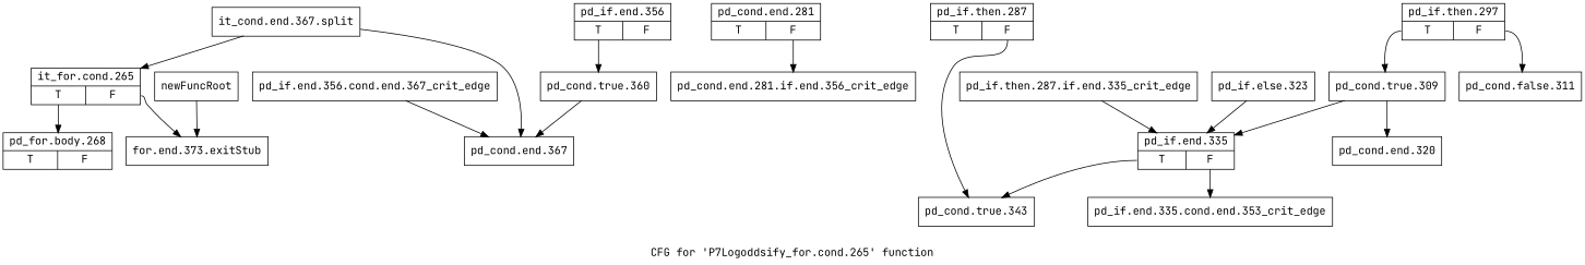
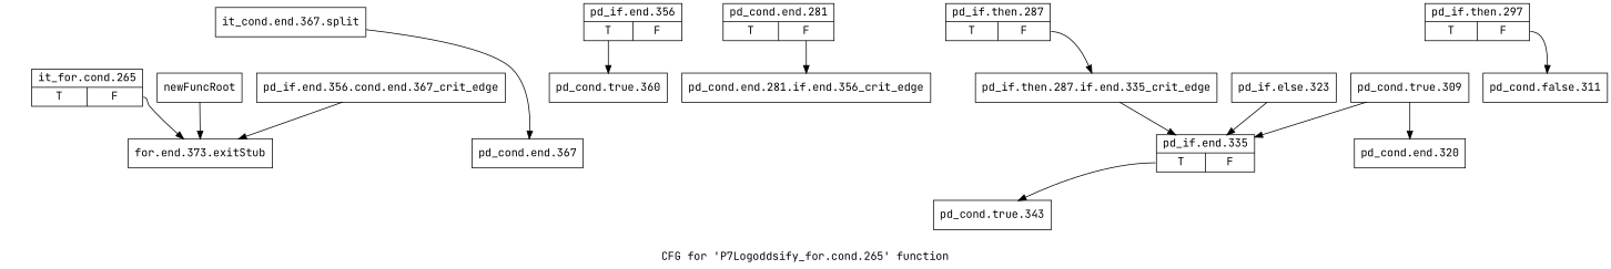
  digraph {
    fontname="JetBrains Mono"
    label="CFG for 'P7Logoddsify_for.cond.265' function"
    node [fontname="JetBrains Mono" shape=record]
    edge [fontname="JetBrains Mono"]
    n1 [label="{newFuncRoot}"]
    n2 [label="{for.end.373.exitStub}"]
    n3 [label="{it_for.cond.265|{<s0>T|<s1>F}}"]
-   n4 [label="{pd_for.body.268|{<s0>T|<s1>F}}"]
    n5 [label="{pd_cond.end.281|{<s0>T|<s1>F}}"]
    n6 [label="{pd_cond.end.281.if.end.356_crit_edge}"]
    n7 [label="{pd_if.then.287|{<s0>T|<s1>F}}"]
    n8 [label="{pd_if.then.287.if.end.335_crit_edge}"]
    n9 [label="{pd_if.end.335|{<s0>T|<s1>F}}"]
    n10 [label="{pd_if.end.356|{<s0>T|<s1>F}}"]
    n11 [label="{pd_cond.true.360}"]
    n12 [label="{pd_cond.end.367}"]
    n13 [label="{pd_if.end.356.cond.end.367_crit_edge}"]
    n14 [label="{pd_if.then.297|{<s0>T|<s1>F}}"]
    n15 [label="{pd_cond.true.309}"]
    n16 [label="{pd_cond.false.311}"]
    n17 [label="{pd_if.else.323}"]
    n18 [label="{pd_cond.true.343}"]
-   n19 [label="{pd_if.end.335.cond.end.353_crit_edge}"]
    n20 [label="{pd_cond.end.320}"]
    n21 [label="{it_cond.end.367.split}"]
    n1 -> n2
    n3 -> n2 [tailport=s1]
-   n3 -> n4 [tailport=s0]
    n5 -> n6 [tailport=s1]
-   n7 -> n18 [tailport=s1]
+   n7 -> n8 [tailport=s1]
    n8 -> n9
    n9 -> n18 [tailport=s0]
-   n9 -> n19 [tailport=s1]
    n10 -> n11 [tailport=s0]
-   n11 -> n12
-   n13 -> n12
-   n14 -> n15 [tailport=s0]
+   n13 -> n2
    n14 -> n16 [tailport=s1]
    n15 -> n9
    n15 -> n20
    n17 -> n9
-   n21 -> n3
    n21 -> n12
  }
